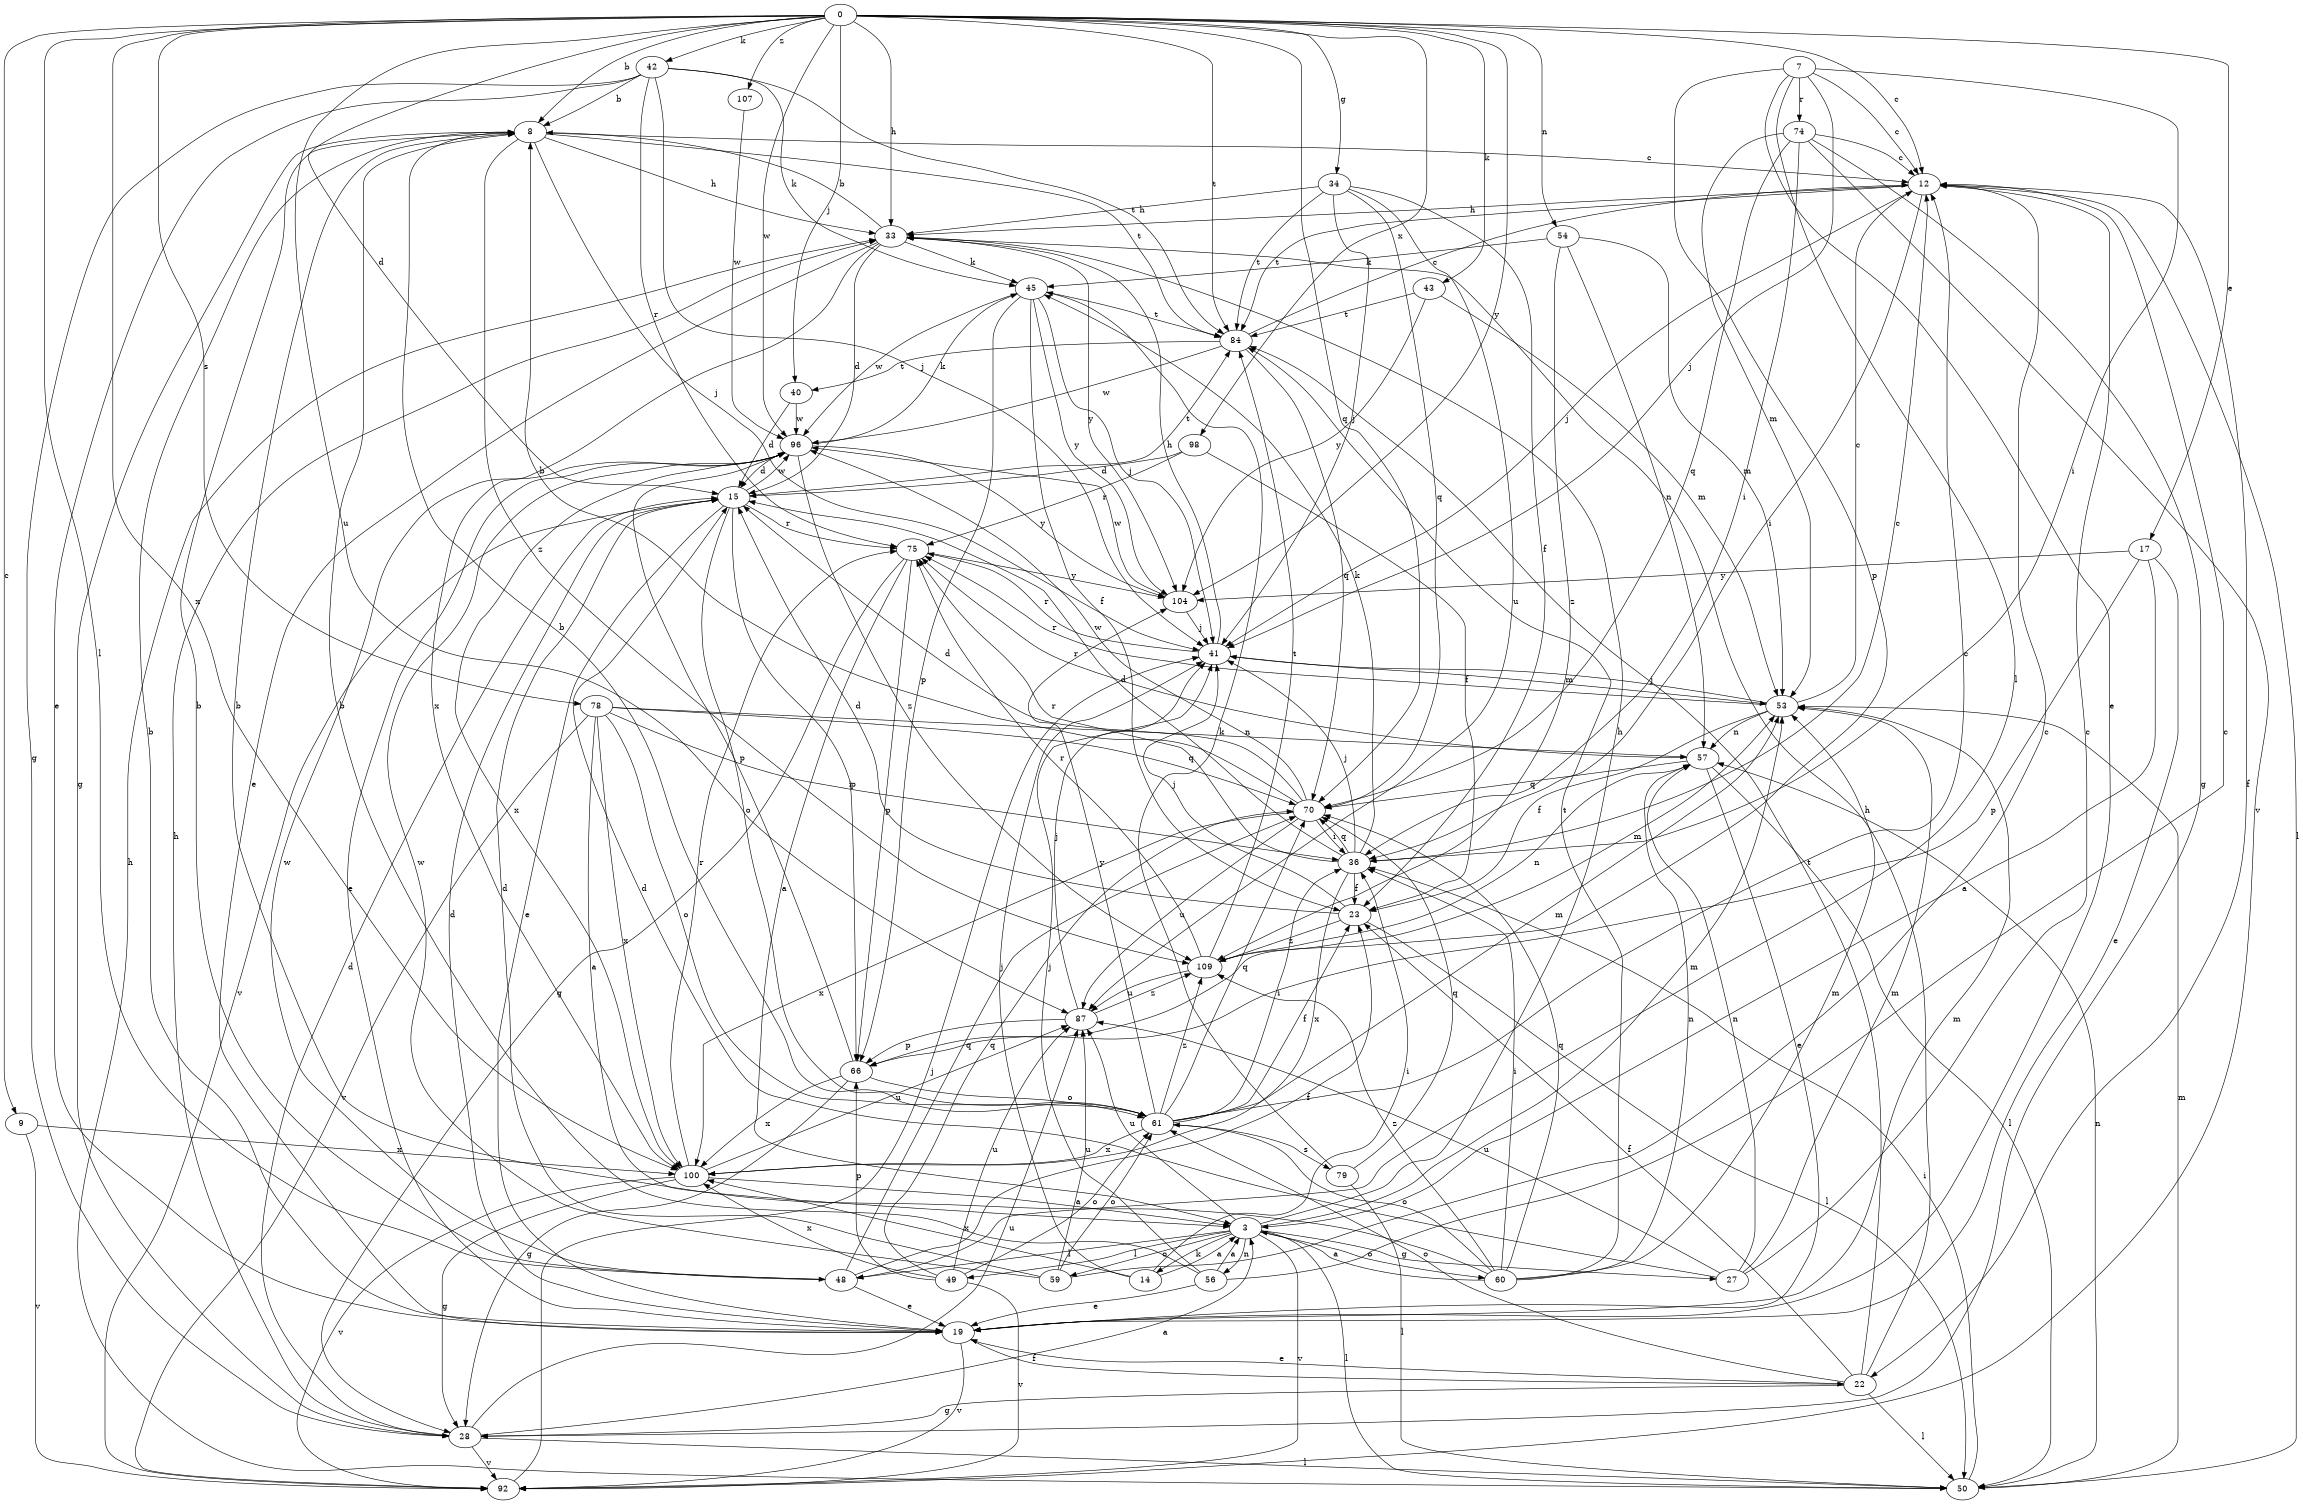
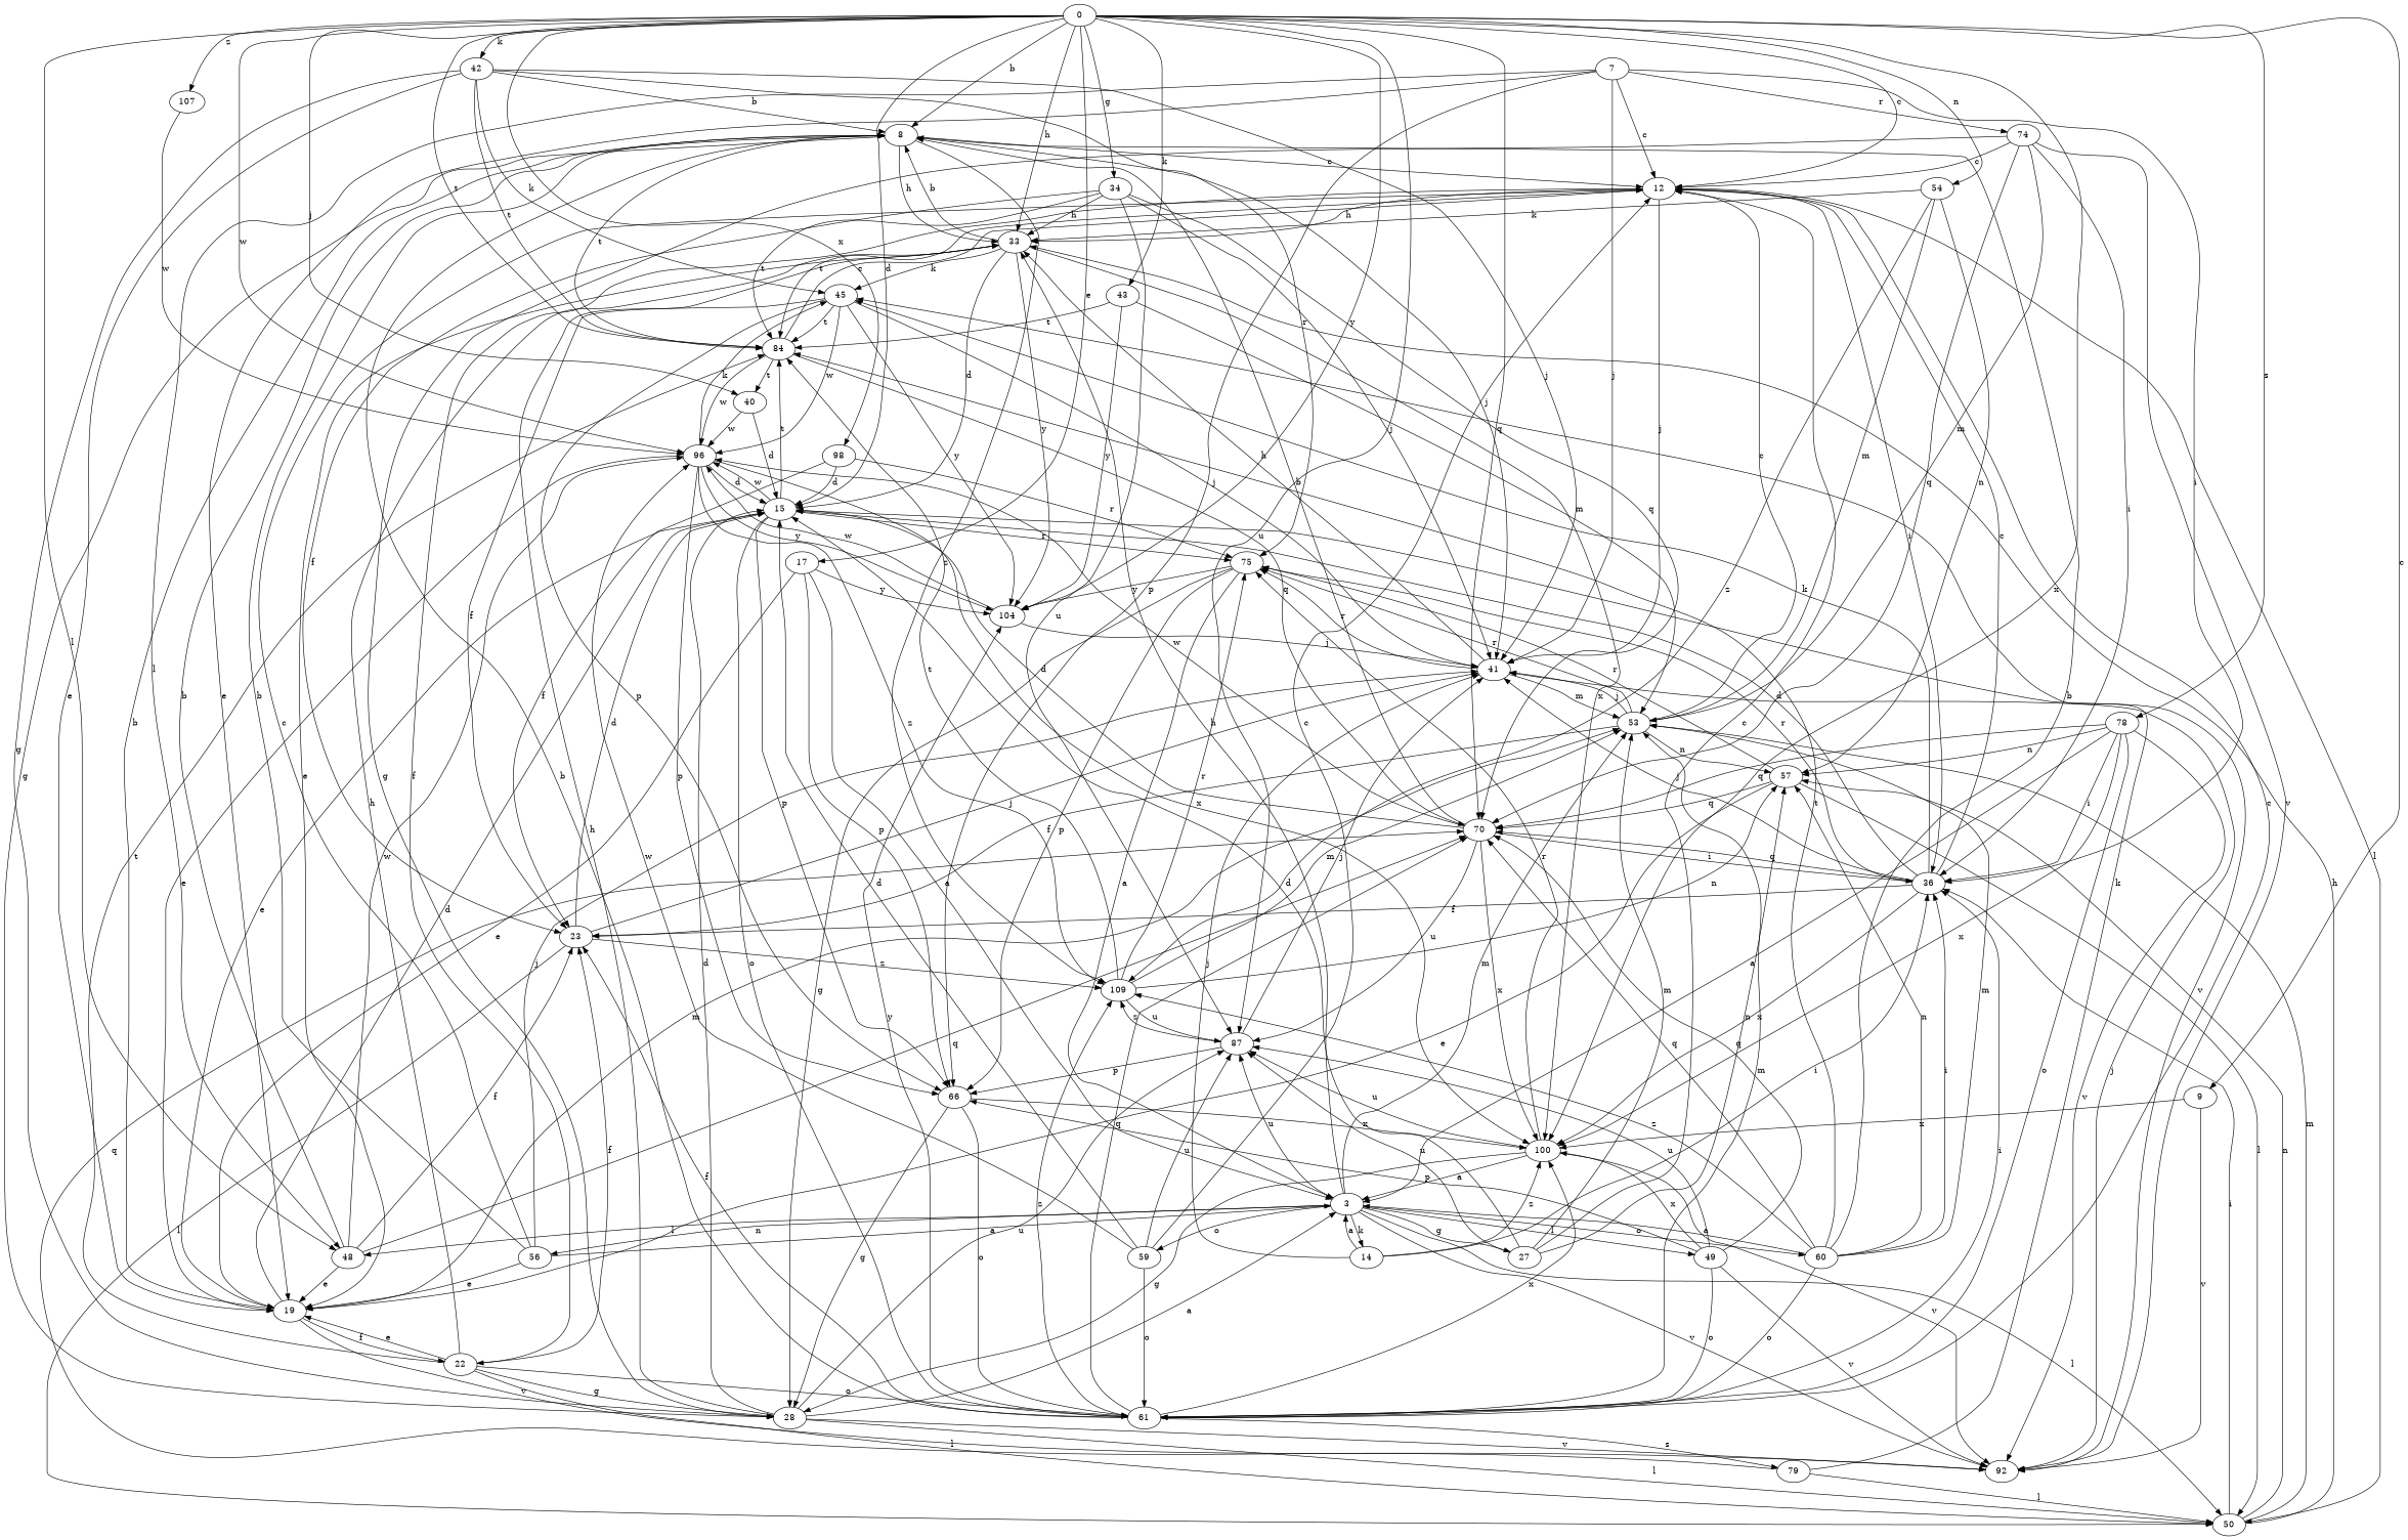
  strict digraph {
    0
    8
    9
    12
    15
    17
    n7 [label=34]
    33
    40
    42
    43
    48
    54
    70
    78
    84
    87
    96
    98
    100
    104
    107
    109
    41
    28
    92
    36
    50
    22
    19
    66
    61
    75
    3
    23
    45
    53
    57
    n39 [label=7]
    74
    27
    n42 [label=14]
    49
    56
    59
    60
    79
    0 -> 8 [label=b]
    0 -> 9 [label=c]
    0 -> 12 [label=c]
    0 -> 15 [label=d]
    0 -> 17 [label=e]
    0 -> n7 [label=g]
    0 -> 33 [label=h]
    0 -> 40 [label=j]
    0 -> 42 [label=k]
    0 -> 43 [label=k]
    0 -> 48 [label=l]
    0 -> 54 [label=n]
    0 -> 70 [label=q]
    0 -> 78 [label=s]
    0 -> 84 [label=t]
    0 -> 87 [label=u]
    0 -> 96 [label=w]
    0 -> 98 [label=x]
    0 -> 100 [label=x]
    0 -> 104 [label=y]
    0 -> 107 [label=z]
    8 -> 12 [label=c]
    8 -> 33 [label=h]
    8 -> 84 [label=t]
    8 -> 109 [label=z]
    8 -> 41 [label=j]
    8 -> 28 [label=g]
    9 -> 100 [label=x]
    9 -> 92 [label=v]
    12 -> 33 [label=h]
    12 -> 84 [label=t]
    12 -> 41 [label=j]
    12 -> 36 [label=i]
    12 -> 50 [label=l]
    12 -> 22 [label=f]
    15 -> 84 [label=t]
    15 -> 96 [label=w]
    15 -> 92 [label=v]
    15 -> 19 [label=e]
    15 -> 66 [label=p]
    15 -> 61 [label=o]
    15 -> 75 [label=r]
    17 -> 104 [label=y]
    17 -> 19 [label=e]
    17 -> 66 [label=p]
    17 -> 3 [label=a]
    n7 -> 33 [label=h]
    n7 -> 70 [label=q]
    n7 -> 84 [label=t]
    n7 -> 87 [label=u]
    n7 -> 41 [label=j]
    n7 -> 23 [label=f]
    33 -> 8 [label=b]
    33 -> 15 [label=d]
    33 -> 100 [label=x]
    33 -> 104 [label=y]
    33 -> 19 [label=e]
    33 -> 45 [label=k]
    40 -> 15 [label=d]
    40 -> 96 [label=w]
    42 -> 8 [label=b]
    42 -> 84 [label=t]
    42 -> 41 [label=j]
    42 -> 28 [label=g]
    42 -> 19 [label=e]
    42 -> 75 [label=r]
    42 -> 45 [label=k]
    43 -> 84 [label=t]
    43 -> 104 [label=y]
    43 -> 53 [label=m]
    48 -> 8 [label=b]
    48 -> 70 [label=q]
    48 -> 96 [label=w]
    48 -> 19 [label=e]
    48 -> 23 [label=f]
    54 -> 109 [label=z]
-   54 -> 45 [label=k]
+   54 -> 33 [label=k]
    54 -> 53 [label=m]
    54 -> 57 [label=n]
    70 -> 8 [label=b]
    70 -> 15 [label=d]
    70 -> 87 [label=u]
    70 -> 96 [label=w]
    70 -> 100 [label=x]
    70 -> 36 [label=i]
    78 -> 70 [label=q]
    78 -> 100 [label=x]
    78 -> 92 [label=v]
    78 -> 36 [label=i]
    78 -> 61 [label=o]
    78 -> 3 [label=a]
    78 -> 57 [label=n]
    84 -> 12 [label=c]
    84 -> 40 [label=t]
    84 -> 70 [label=q]
    84 -> 96 [label=w]
    87 -> 109 [label=z]
    87 -> 41 [label=j]
    87 -> 66 [label=p]
    96 -> 15 [label=d]
    96 -> 100 [label=x]
    96 -> 104 [label=y]
    96 -> 109 [label=z]
    96 -> 19 [label=e]
-   66 -> 96 [label=p]
+   96 -> 66 [label=p]
    96 -> 45 [label=k]
    98 -> 15 [label=d]
    98 -> 75 [label=r]
    98 -> 23 [label=f]
    100 -> 87 [label=u]
    100 -> 28 [label=g]
    100 -> 92 [label=v]
    100 -> 75 [label=r]
    100 -> 3 [label=a]
    104 -> 96 [label=w]
    104 -> 41 [label=j]
    107 -> 96 [label=w]
    109 -> 84 [label=t]
    109 -> 87 [label=u]
    109 -> 75 [label=r]
    109 -> 53 [label=m]
    109 -> 57 [label=n]
    41 -> 33 [label=h]
    41 -> 75 [label=r]
    41 -> 53 [label=m]
    28 -> 15 [label=d]
    28 -> 33 [label=h]
    28 -> 87 [label=u]
    28 -> 92 [label=v]
    28 -> 50 [label=l]
    28 -> 3 [label=a]
    92 -> 41 [label=j]
    36 -> 12 [label=c]
    36 -> 15 [label=d]
    36 -> 70 [label=q]
    36 -> 100 [label=x]
    36 -> 41 [label=j]
    36 -> 75 [label=r]
    36 -> 23 [label=f]
    36 -> 45 [label=k]
    50 -> 33 [label=h]
    50 -> 36 [label=i]
    50 -> 53 [label=m]
    50 -> 57 [label=n]
    22 -> 33 [label=h]
    22 -> 84 [label=t]
    22 -> 28 [label=g]
    22 -> 50 [label=l]
    22 -> 19 [label=e]
    22 -> 61 [label=o]
    22 -> 23 [label=f]
    19 -> 8 [label=b]
    19 -> 15 [label=d]
    19 -> 92 [label=v]
    19 -> 22 [label=f]
    19 -> 53 [label=m]
    66 -> 100 [label=x]
    66 -> 28 [label=g]
    66 -> 61 [label=o]
    61 -> 8 [label=b]
    61 -> 12 [label=c]
    61 -> 70 [label=q]
    61 -> 100 [label=x]
    61 -> 104 [label=y]
    61 -> 109 [label=z]
    61 -> 36 [label=i]
    61 -> 23 [label=f]
    61 -> 53 [label=m]
    61 -> 79 [label=s]
    75 -> 104 [label=y]
    75 -> 28 [label=g]
    75 -> 66 [label=p]
    75 -> 3 [label=a]
    3 -> 33 [label=h]
    3 -> 48 [label=l]
    3 -> 87 [label=u]
    3 -> 92 [label=v]
    3 -> 50 [label=l]
    3 -> 53 [label=m]
    3 -> 27 [label=g]
    3 -> n42 [label=k]
    3 -> 49 [label=l]
    3 -> 56 [label=n]
    3 -> 59 [label=o]
    3 -> 60 [label=o]
    23 -> 15 [label=d]
    23 -> 109 [label=z]
    23 -> 41 [label=j]
    23 -> 50 [label=l]
    45 -> 84 [label=t]
    45 -> 96 [label=w]
    45 -> 104 [label=y]
    45 -> 41 [label=j]
    45 -> 66 [label=p]
    45 -> 23 [label=f]
    53 -> 12 [label=c]
    53 -> 41 [label=j]
    53 -> 75 [label=r]
    53 -> 23 [label=f]
    53 -> 57 [label=n]
    57 -> 70 [label=q]
    57 -> 50 [label=l]
    57 -> 19 [label=e]
    57 -> 75 [label=r]
    n39 -> 12 [label=c]
    n39 -> 48 [label=l]
    n39 -> 41 [label=j]
    n39 -> 36 [label=i]
    n39 -> 19 [label=e]
    n39 -> 66 [label=p]
    n39 -> 74 [label=r]
    74 -> 12 [label=c]
    74 -> 70 [label=q]
    74 -> 28 [label=g]
    74 -> 92 [label=v]
    74 -> 36 [label=i]
    74 -> 53 [label=m]
    27 -> 12 [label=c]
    27 -> 15 [label=d]
    27 -> 87 [label=u]
    27 -> 53 [label=m]
    27 -> 57 [label=n]
-   n42 -> 100 [label=x]
+   n42 -> 100 [label=z]
    n42 -> 41 [label=j]
    n42 -> 36 [label=i]
    n42 -> 3 [label=a]
    49 -> 70 [label=q]
    49 -> 87 [label=u]
    49 -> 100 [label=x]
    49 -> 92 [label=v]
    49 -> 66 [label=p]
    49 -> 61 [label=o]
    56 -> 8 [label=b]
    56 -> 12 [label=c]
    56 -> 41 [label=j]
    56 -> 19 [label=e]
    56 -> 3 [label=a]
    59 -> 12 [label=c]
    59 -> 15 [label=d]
    59 -> 87 [label=u]
    59 -> 96 [label=w]
    59 -> 61 [label=o]
    60 -> 8 [label=b]
    60 -> 70 [label=q]
    60 -> 84 [label=t]
    60 -> 109 [label=z]
    60 -> 36 [label=i]
    60 -> 61 [label=o]
    60 -> 3 [label=a]
    60 -> 53 [label=m]
    60 -> 57 [label=n]
    79 -> 70 [label=q]
    79 -> 50 [label=l]
    79 -> 45 [label=k]
  }
